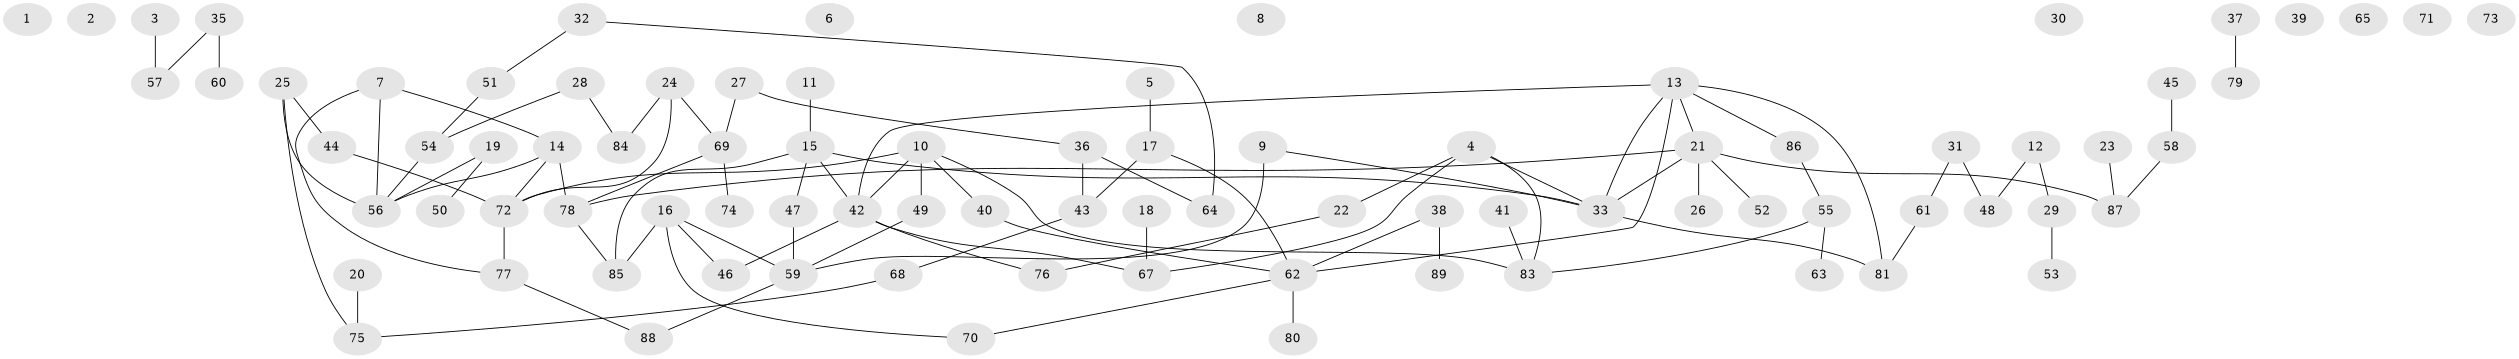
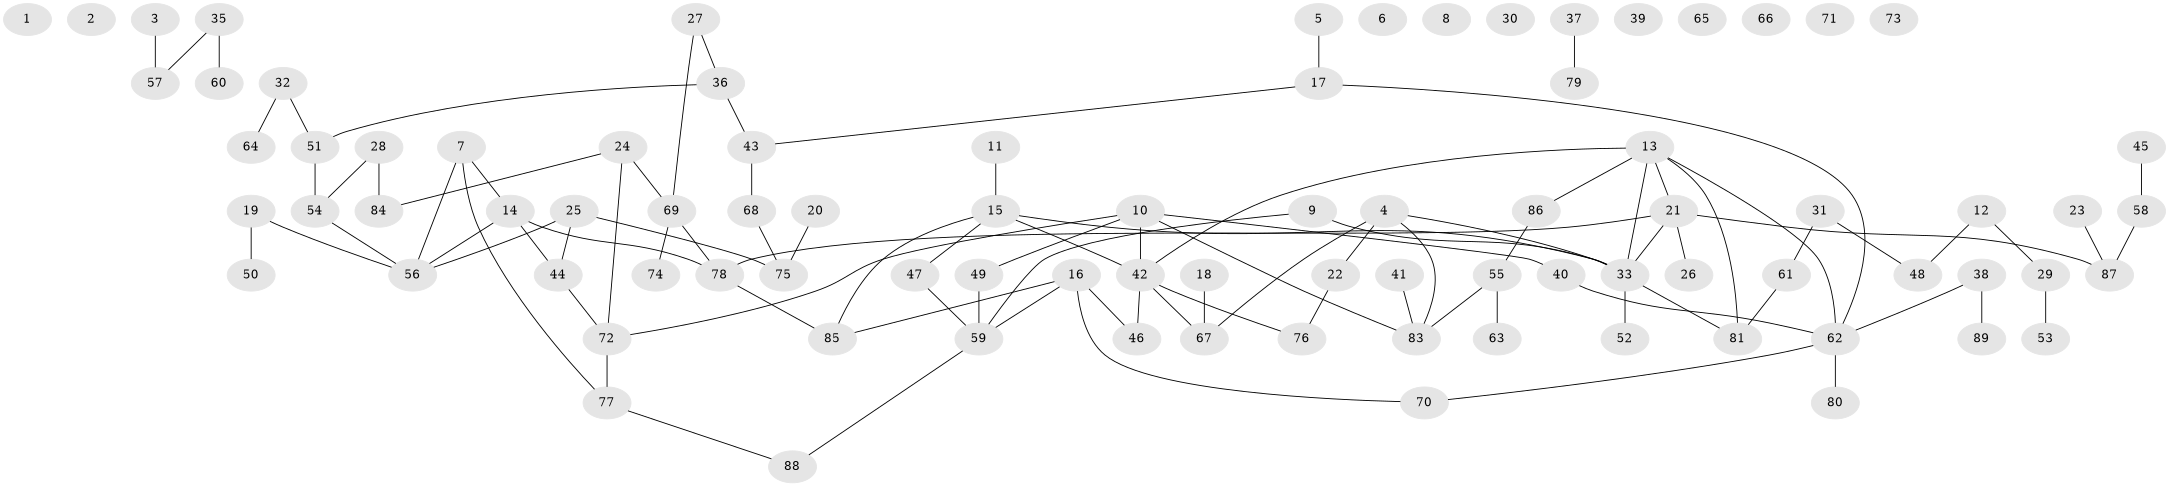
  graph {
    node [color=gray90 style=filled]
    1
    2
    3
    57
    59
    88
    4
    22
    33
    67
    83
    76
    81
    52
    55
    63
    5
    17
    62
    43
    6
    7
    14
    56
    77
    44
    78
    8
    9
    10
    40
    42
    49
    72
    46
    11
    15
    47
    85
    12
    29
    48
    53
    13
    21
    86
    26
    87
    70
    80
    16
    68
    18
    19
    50
    51
    54
    20
    75
    23
    24
    69
    84
    74
    25
    27
    36
    28
    30
    31
    61
    32
    64
    41
    35
    60
    37
    79
    38
    n80 [label=89]
    39
    45
    58
    65
+   66
    71
    73
    3 -- 57
    59 -- 88
    4 -- 22
    4 -- 33
    4 -- 67
    4 -- 83
    22 -- 76
    33 -- 81
-   21 -- 52
+   33 -- 52
    55 -- 83
    55 -- 63
    5 -- 17
    17 -- 62
    17 -- 43
    62 -- 70
    62 -- 80
    43 -- 68
    7 -- 14
    7 -- 56
    7 -- 77
    14 -- 56
-   14 -- 72
+   14 -- 44
    14 -- 78
    77 -- 88
    44 -- 72
    78 -- 85
    9 -- 59
    9 -- 33
    10 -- 83
    10 -- 40
    10 -- 42
    10 -- 49
    10 -- 72
    40 -- 62
    42 -- 67
    42 -- 76
    42 -- 46
    49 -- 59
    72 -- 77
    11 -- 15
    15 -- 33
    15 -- 42
    15 -- 47
    15 -- 85
    47 -- 59
    12 -- 29
    12 -- 48
    29 -- 53
    13 -- 33
    13 -- 81
    13 -- 62
    13 -- 42
    13 -- 21
    13 -- 86
    21 -- 33
    21 -- 78
    21 -- 26
    21 -- 87
    86 -- 55
    16 -- 59
    16 -- 46
    16 -- 85
    16 -- 70
    68 -- 75
    18 -- 67
    19 -- 56
    19 -- 50
    51 -- 54
    54 -- 56
    20 -- 75
    23 -- 87
    24 -- 72
    24 -- 69
    24 -- 84
    69 -- 78
    69 -- 74
    25 -- 56
    25 -- 44
    25 -- 75
    27 -- 69
    27 -- 36
    36 -- 43
-   36 -- 64
+   36 -- 51
    28 -- 54
    28 -- 84
    31 -- 48
    31 -- 61
    61 -- 81
    32 -- 51
    32 -- 64
    41 -- 83
    35 -- 57
    35 -- 60
    37 -- 79
    38 -- 62
    38 -- n80
    45 -- 58
    58 -- 87
  }
